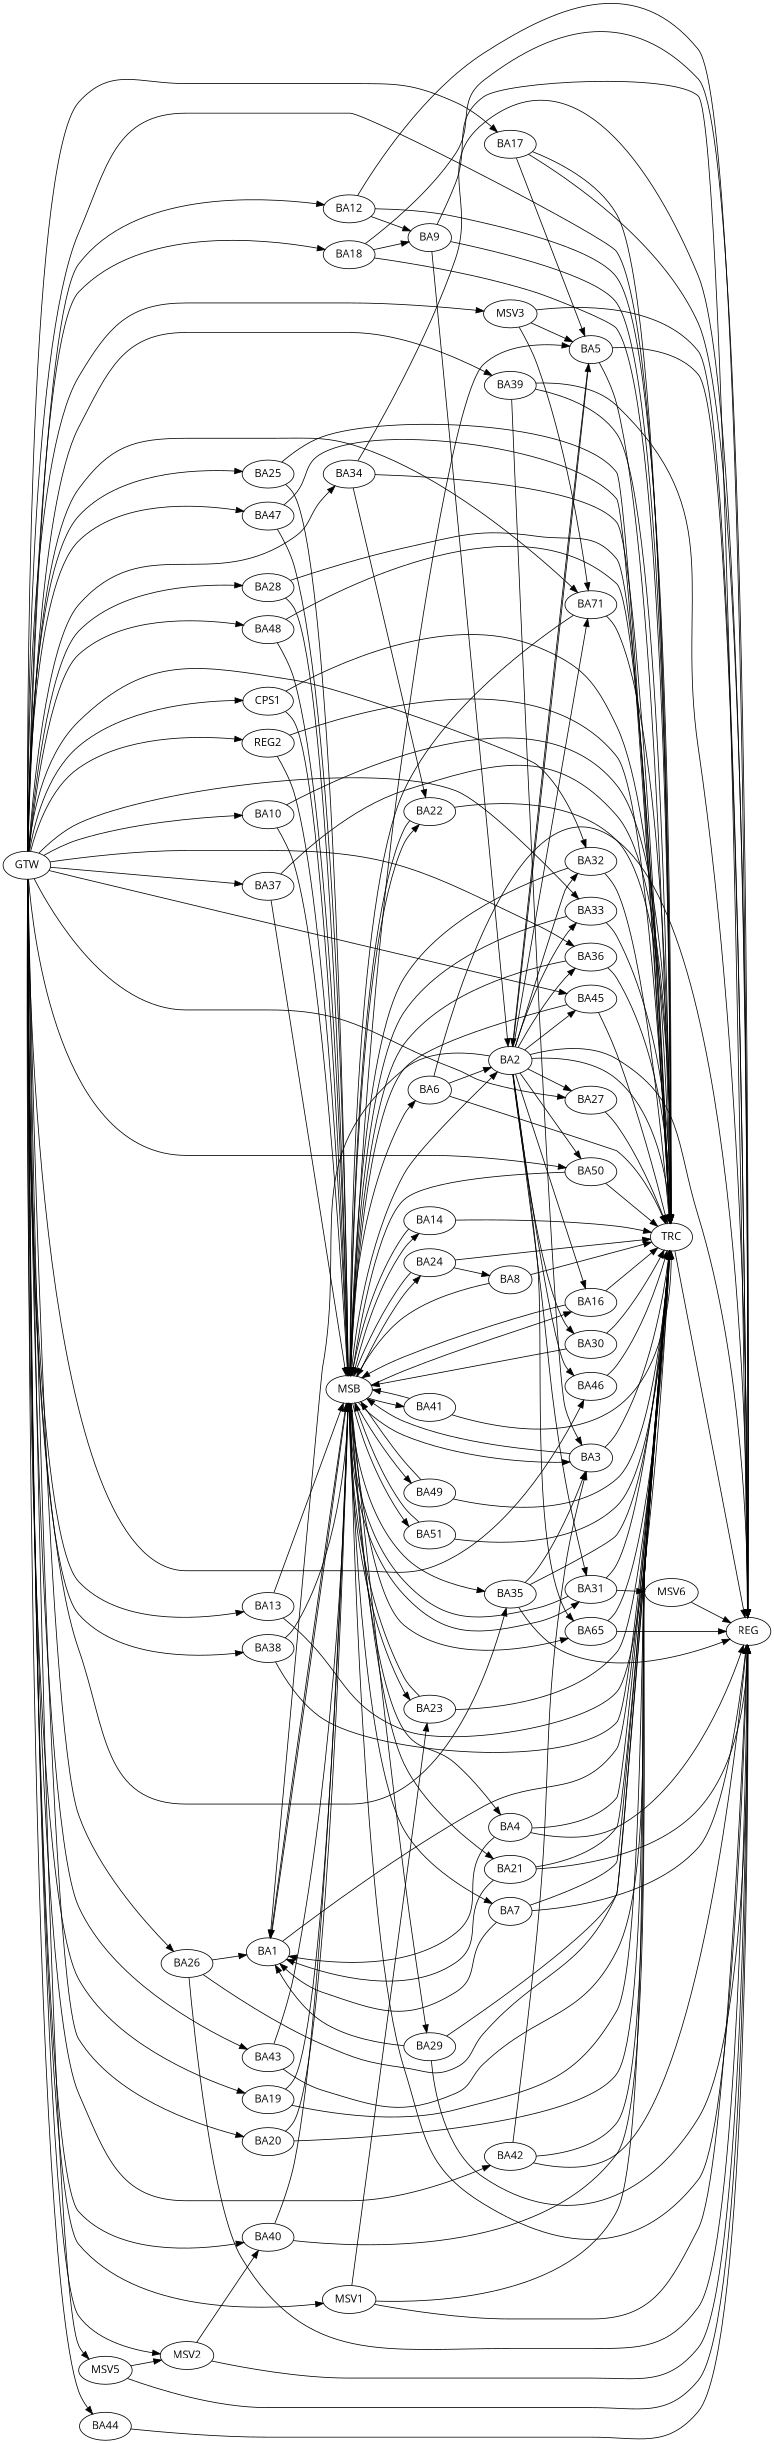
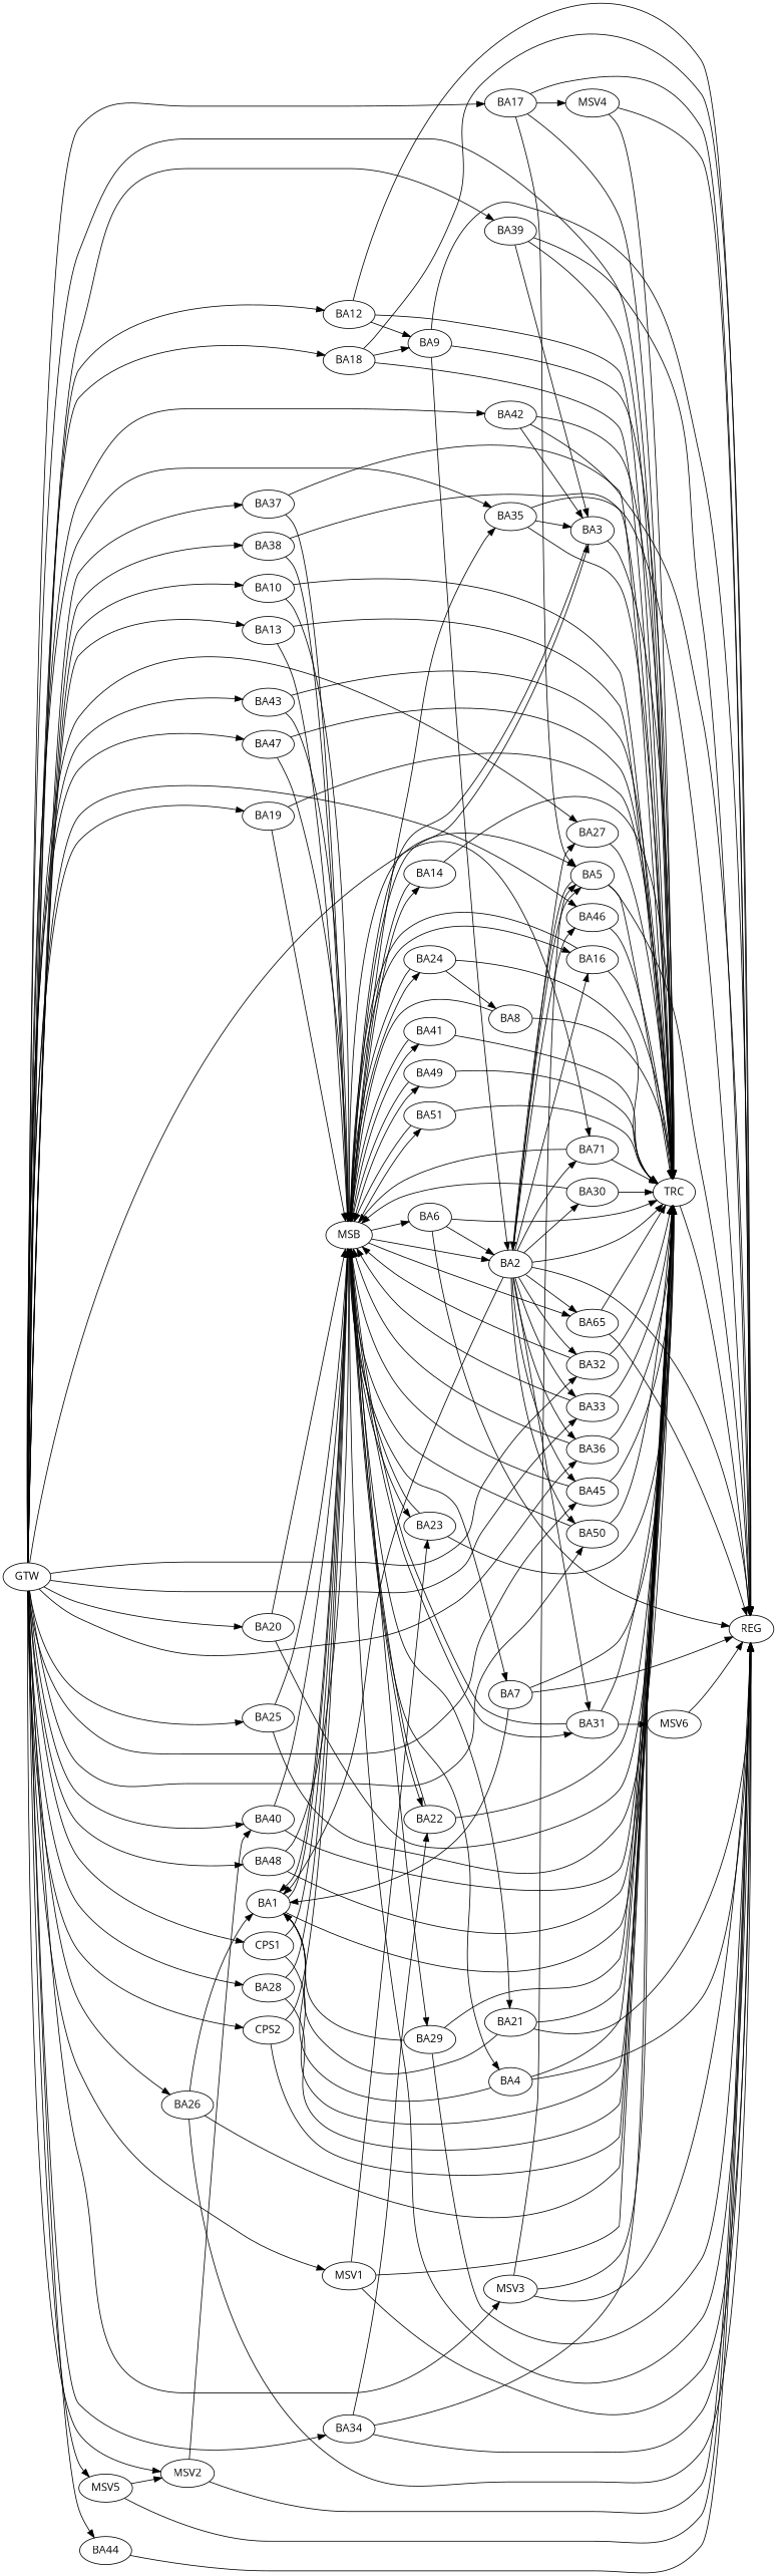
  strict digraph {
    fontname="Open Sans"
    rankdir=LR
    node [fontname="Open Sans"]
    edge [fontname="Open Sans"]
    n1 [label=BA1]
    n2 [label=MSB]
    n3 [label=TRC]
    n4 [label=BA2]
    n5 [label=BA5]
    n6 [label=BA65]
    n7 [label=BA16]
    n8 [label=BA31]
    n9 [label=REG]
    n10 [label=BA3]
    n11 [label=BA4]
    n12 [label=BA6]
    n13 [label=BA7]
    n14 [label=BA14]
    n15 [label=BA21]
    n16 [label=BA22]
    n17 [label=BA23]
    n18 [label=BA24]
    n19 [label=BA29]
    n20 [label=BA35]
    n21 [label=BA41]
    n22 [label=BA49]
    n23 [label=BA51]
    n24 [label=BA71]
    n25 [label=BA27]
    n26 [label=BA30]
    n27 [label=BA32]
    n28 [label=BA33]
    n29 [label=BA36]
    n30 [label=BA45]
    n31 [label=BA46]
    n32 [label=BA50]
    n33 [label=MSV6]
    n34 [label=BA8]
    n35 [label=BA9]
    n36 [label=BA10]
    n37 [label=BA12]
    n38 [label=BA13]
    n39 [label=BA17]
+   n40 [label=MSV4]
    n41 [label=BA18]
    n42 [label=BA19]
    n43 [label=BA20]
    n44 [label=BA25]
    n45 [label=BA26]
    n46 [label=BA28]
    n47 [label=BA34]
    n48 [label=BA37]
    n49 [label=BA38]
    n50 [label=BA39]
    n51 [label=BA40]
    n52 [label=BA42]
    n53 [label=BA43]
    n54 [label=BA44]
    n55 [label=BA47]
    n56 [label=BA48]
    n57 [label=CPS1]
-   n58 [label=REG2]
+   n58 [label=CPS2]
    n59 [label=GTW]
    n60 [label=MSV1]
    n61 [label=MSV2]
    n62 [label=MSV3]
    n63 [label=MSV5]
    n1 -> n2
    n1 -> n3
    n2 -> n1
    n2 -> n4
    n2 -> n5
    n2 -> n6
    n2 -> n7
    n2 -> n8
    n2 -> n9
    n2 -> n10
    n2 -> n11
    n2 -> n12
    n2 -> n13
    n2 -> n14
    n2 -> n15
    n2 -> n16
    n2 -> n17
    n2 -> n18
    n2 -> n19
    n2 -> n20
    n2 -> n21
    n2 -> n22
    n2 -> n23
    n3 -> n9
    n4 -> n1
    n4 -> n3
    n4 -> n5
    n4 -> n6
    n4 -> n7
    n4 -> n8
    n4 -> n9
    n4 -> n24
    n4 -> n25
    n4 -> n26
    n4 -> n27
    n4 -> n28
    n4 -> n29
    n4 -> n30
    n4 -> n31
    n4 -> n32
    n5 -> n3
    n5 -> n4
    n5 -> n9
    n6 -> n3
    n6 -> n9
    n7 -> n2
    n7 -> n3
    n8 -> n2
    n8 -> n3
    n8 -> n33
    n10 -> n2
    n10 -> n3
    n11 -> n1
    n11 -> n3
    n11 -> n9
    n12 -> n3
    n12 -> n4
    n12 -> n9
    n13 -> n1
    n13 -> n3
    n13 -> n9
    n14 -> n2
    n14 -> n3
    n15 -> n1
    n15 -> n3
    n15 -> n9
    n16 -> n2
    n16 -> n3
    n17 -> n2
    n17 -> n3
    n18 -> n2
    n18 -> n3
    n18 -> n34
    n19 -> n1
    n19 -> n3
    n19 -> n9
    n20 -> n3
    n20 -> n9
    n20 -> n10
    n21 -> n2
    n21 -> n3
    n22 -> n2
    n22 -> n3
    n23 -> n2
    n23 -> n3
    n24 -> n2
    n24 -> n3
    n25 -> n3
    n26 -> n2
    n26 -> n3
    n27 -> n2
    n27 -> n3
    n28 -> n2
    n28 -> n3
    n29 -> n2
    n29 -> n3
    n30 -> n2
    n30 -> n3
    n31 -> n3
    n32 -> n2
    n32 -> n3
    n33 -> n9
    n34 -> n2
    n34 -> n3
    n35 -> n3
    n35 -> n4
    n35 -> n9
    n36 -> n2
    n36 -> n3
    n37 -> n3
    n37 -> n9
    n37 -> n35
    n38 -> n2
    n38 -> n3
    n39 -> n3
    n39 -> n5
    n39 -> n9
+   n39 -> n40
+   n40 -> n3
+   n40 -> n9
    n41 -> n3
    n41 -> n9
    n41 -> n35
    n42 -> n2
    n42 -> n3
    n43 -> n2
    n43 -> n3
    n44 -> n2
    n44 -> n3
    n45 -> n1
    n45 -> n3
    n45 -> n9
    n46 -> n2
    n46 -> n3
    n47 -> n3
    n47 -> n9
    n47 -> n16
    n48 -> n2
    n48 -> n3
    n49 -> n2
    n49 -> n3
    n50 -> n3
    n50 -> n9
    n50 -> n10
    n51 -> n2
    n51 -> n3
    n52 -> n3
    n52 -> n9
    n52 -> n10
    n53 -> n2
    n53 -> n3
    n54 -> n9
    n55 -> n2
    n55 -> n3
    n56 -> n2
    n56 -> n3
    n57 -> n2
    n57 -> n3
    n58 -> n2
    n58 -> n3
    n59 -> n3
    n59 -> n20
    n59 -> n24
    n59 -> n25
    n59 -> n27
    n59 -> n28
    n59 -> n29
    n59 -> n30
    n59 -> n31
    n59 -> n32
    n59 -> n36
    n59 -> n37
    n59 -> n38
    n59 -> n39
    n59 -> n41
    n59 -> n42
    n59 -> n43
    n59 -> n44
    n59 -> n45
    n59 -> n46
    n59 -> n47
    n59 -> n48
    n59 -> n49
    n59 -> n50
    n59 -> n51
    n59 -> n52
    n59 -> n53
    n59 -> n54
    n59 -> n55
    n59 -> n56
    n59 -> n57
    n59 -> n58
    n59 -> n60
    n59 -> n61
    n59 -> n62
    n59 -> n63
    n60 -> n3
    n60 -> n9
    n60 -> n17
    n61 -> n9
    n61 -> n51
-   n62 -> n24
+   n62 -> n3
    n62 -> n5
    n62 -> n9
    n63 -> n9
    n63 -> n61
  }
